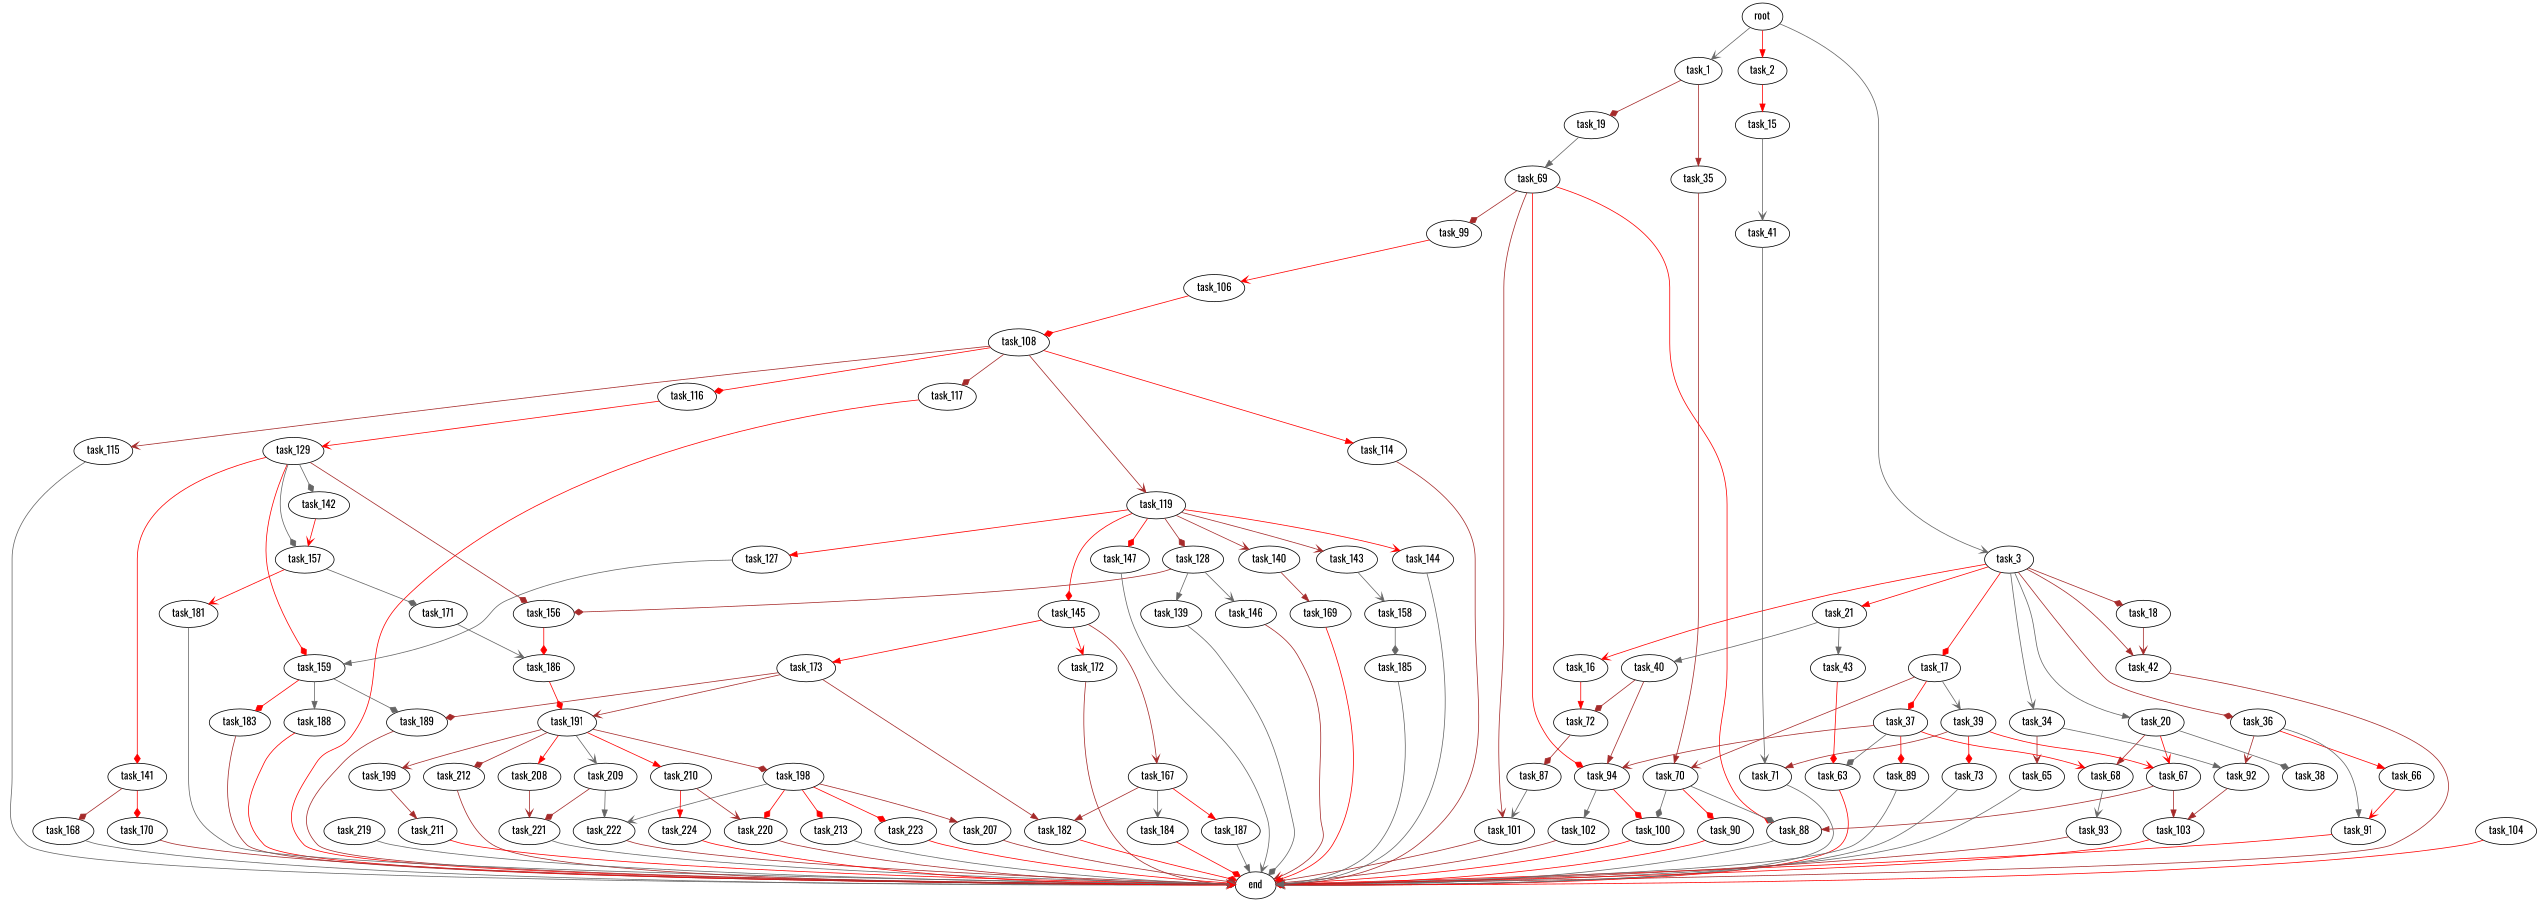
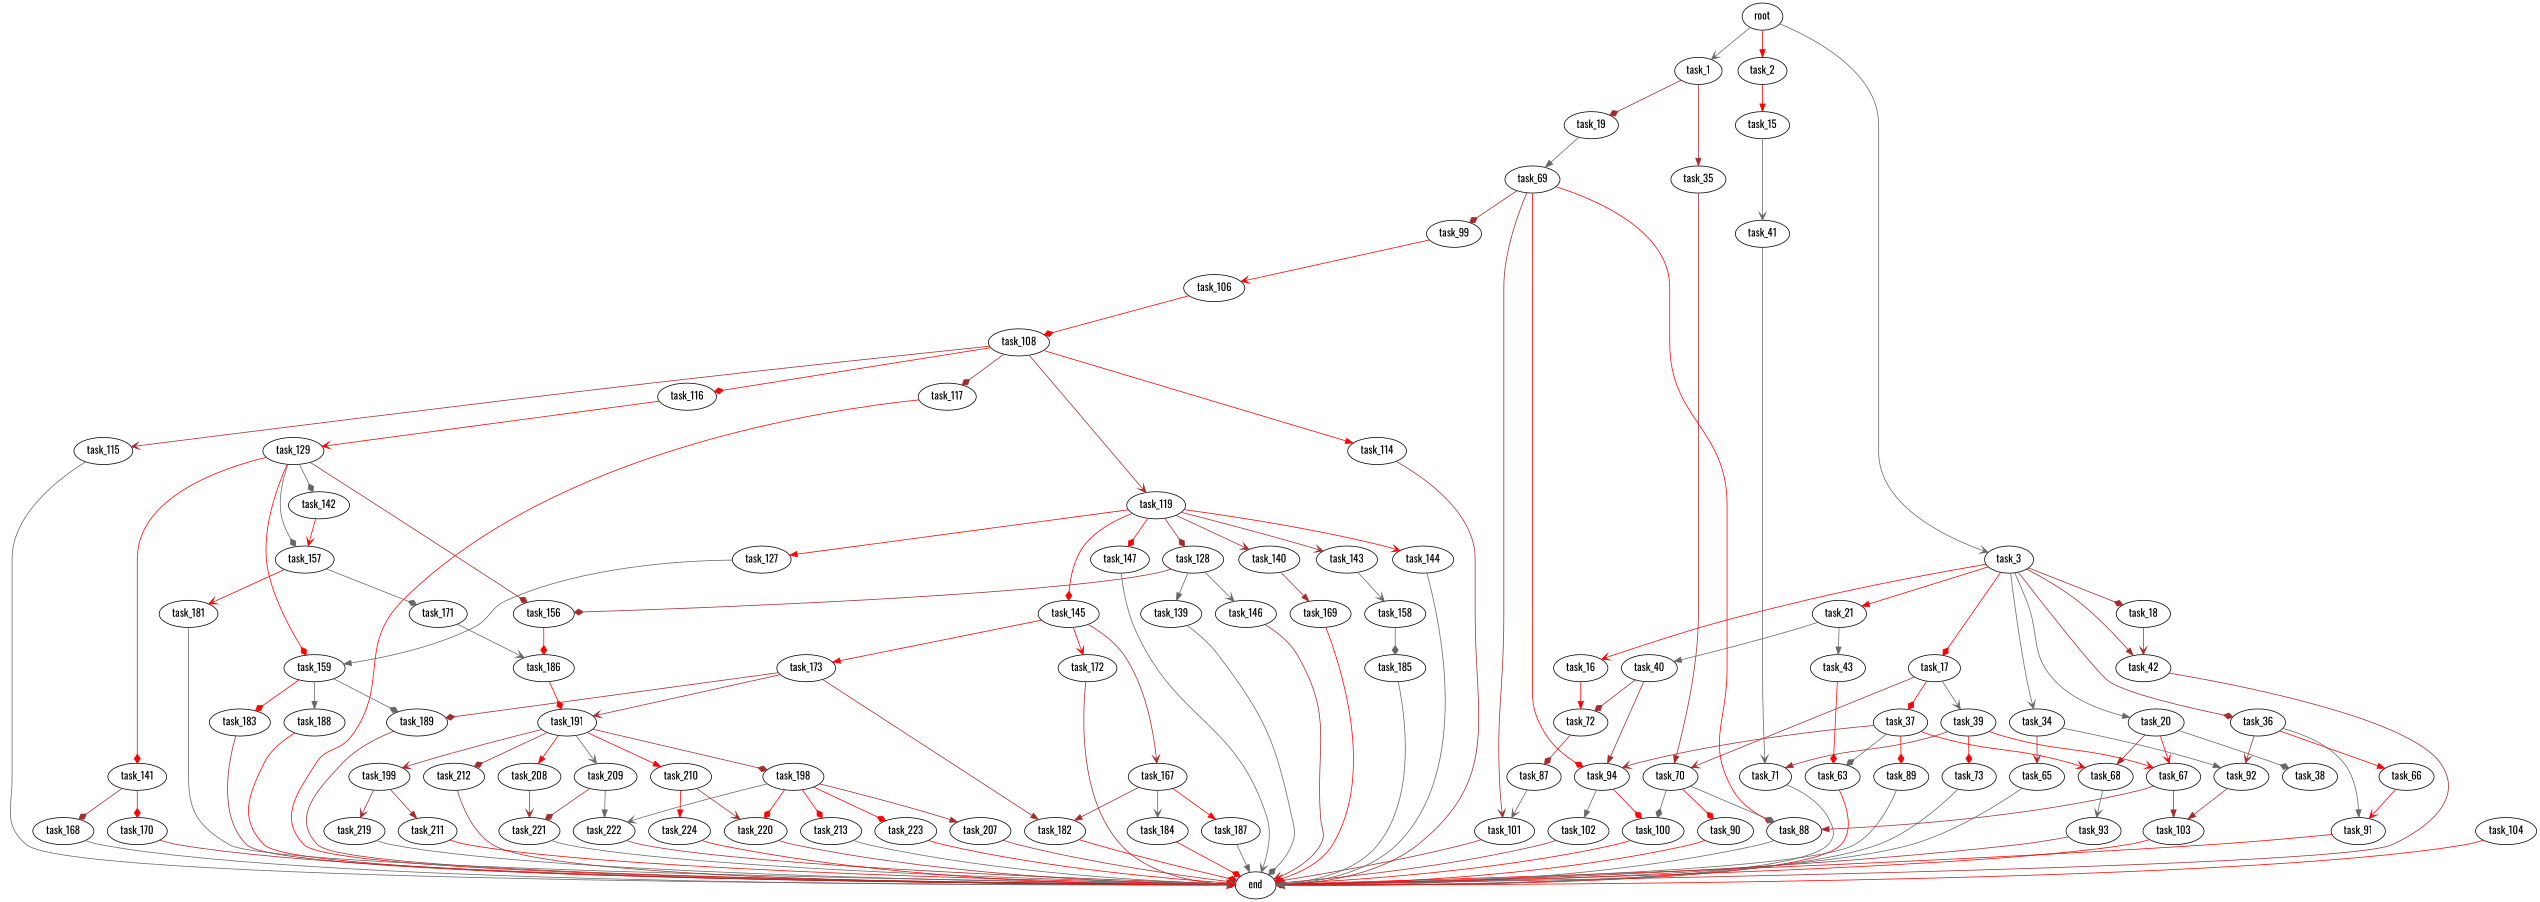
  digraph {
    fontname=Oswald
    node [fontname=Oswald]
    edge [arrowhead=diamond color=red fontname=Oswald]
    root
    task_1
    task_2
    task_3
    task_19
    task_35
    task_15
    task_16
    task_17
    task_18
    task_20
    task_21
    task_34
    task_36
    task_42
    task_69
    task_70
    task_41
    task_72
    task_37
    task_39
    task_38
    task_67
    task_68
    task_40
    task_43
    task_65
    task_92
    task_66
    task_91
    end
    task_94
    task_88
    task_99
    task_101
    task_90
    task_100
    task_71
    task_87
    task_63
    task_89
    task_73
    task_103
    task_93
    task_102
    task_106
    task_104
    task_108
    task_114
    task_115
    task_116
    task_117
    task_119
    task_129
    task_127
    task_128
    task_140
    task_143
    task_144
    task_145
    task_147
    task_159
    task_156
    task_141
    task_142
    task_157
    task_139
    task_146
    task_169
    task_158
    task_167
    task_172
    task_173
    task_183
    task_188
    task_189
    task_186
    task_168
    task_170
    task_171
    task_181
    task_185
    task_182
    task_184
    task_187
    task_191
    task_198
    task_199
    task_208
    task_209
    task_210
    task_212
    task_207
    task_213
    task_220
    task_222
    task_223
    task_211
    task_219
    task_221
    task_224
    root -> task_1 [arrowhead=vee color=gray40]
    root -> task_2 [arrowhead=normal]
    root -> task_3 [arrowhead=vee color=gray40]
    task_1 -> task_19 [color=brown]
    task_1 -> task_35 [arrowhead=normal color=brown]
    task_2 -> task_15 [arrowhead=normal]
    task_3 -> task_16 [arrowhead=vee]
    task_3 -> task_17
    task_3 -> task_18 [color=brown]
    task_3 -> task_20 [arrowhead=normal color=gray40]
    task_3 -> task_21 [arrowhead=normal]
    task_3 -> task_34 [arrowhead=vee color=gray40]
    task_3 -> task_36 [color=brown]
    task_3 -> task_42 [arrowhead=normal color=brown]
    task_19 -> task_69 [arrowhead=normal color=gray40]
    task_35 -> task_70 [arrowhead=normal color=brown]
    task_15 -> task_41 [arrowhead=vee color=gray40]
    task_16 -> task_72 [arrowhead=normal]
    task_17 -> task_70 [arrowhead=vee color=brown]
    task_17 -> task_37
    task_17 -> task_39 [arrowhead=vee color=gray40]
    task_18 -> task_42 [arrowhead=vee color=brown]
    task_20 -> task_38 [color=gray40]
    task_20 -> task_67 [arrowhead=vee]
    task_20 -> task_68 [arrowhead=normal color=brown]
    task_21 -> task_40 [arrowhead=normal color=gray40]
    task_21 -> task_43 [arrowhead=normal color=gray40]
    task_34 -> task_65 [arrowhead=vee color=brown]
    task_34 -> task_92 [arrowhead=normal color=gray40]
    task_36 -> task_92 [arrowhead=vee color=brown]
    task_36 -> task_66 [arrowhead=normal]
    task_36 -> task_91 [arrowhead=normal color=gray40]
    task_42 -> end [color=brown]
    task_69 -> task_94
    task_69 -> task_88
    task_69 -> task_99 [color=brown]
    task_69 -> task_101 [arrowhead=vee color=brown]
    task_70 -> task_88 [color=gray40]
    task_70 -> task_90
    task_70 -> task_100 [color=gray40]
    task_41 -> task_71 [arrowhead=vee color=gray40]
    task_72 -> task_87 [color=brown]
    task_37 -> task_68 [arrowhead=vee]
    task_37 -> task_94 [arrowhead=vee color=brown]
    task_37 -> task_63 [color=gray40]
    task_37 -> task_89
    task_39 -> task_67 [arrowhead=vee]
    task_39 -> task_71 [arrowhead=normal color=brown]
    task_39 -> task_73
    task_67 -> task_88 [arrowhead=normal color=brown]
    task_67 -> task_103 [arrowhead=normal color=brown]
    task_68 -> task_93 [arrowhead=vee color=gray40]
    task_40 -> task_72 [color=brown]
    task_40 -> task_94 [arrowhead=normal color=brown]
    task_43 -> task_63
    task_65 -> end [color=gray40]
    task_92 -> task_103 [arrowhead=normal color=brown]
    task_66 -> task_91 [arrowhead=vee]
    task_91 -> end [arrowhead=vee]
    task_94 -> task_100
    task_94 -> task_102 [arrowhead=normal color=gray40]
    task_88 -> end [arrowhead=vee color=gray40]
    task_99 -> task_106 [arrowhead=vee]
    task_101 -> end [arrowhead=normal color=brown]
    task_90 -> end
    task_100 -> end [arrowhead=vee]
    task_71 -> end [color=gray40]
    task_87 -> task_101 [arrowhead=vee color=gray40]
    task_63 -> end
    task_89 -> end [color=gray40]
    task_73 -> end [arrowhead=normal color=gray40]
    task_103 -> end
    task_93 -> end [color=brown]
    task_102 -> end [color=brown]
    task_106 -> task_108
    task_104 -> end
    task_108 -> task_114 [arrowhead=normal]
    task_108 -> task_115 [arrowhead=vee color=brown]
    task_108 -> task_116
    task_108 -> task_117 [color=brown]
    task_108 -> task_119 [arrowhead=vee color=brown]
    task_114 -> end [arrowhead=vee color=brown]
    task_115 -> end [color=gray40]
    task_116 -> task_129 [arrowhead=vee]
    task_117 -> end [arrowhead=normal]
    task_119 -> task_127 [arrowhead=normal]
    task_119 -> task_128 [color=brown]
    task_119 -> task_140 [arrowhead=vee color=brown]
    task_119 -> task_143 [arrowhead=vee color=brown]
    task_119 -> task_144 [arrowhead=vee]
    task_119 -> task_145
    task_119 -> task_147
    task_129 -> task_159
    task_129 -> task_156 [color=brown]
    task_129 -> task_141
    task_129 -> task_142 [color=gray40]
    task_129 -> task_157 [color=gray40]
    task_127 -> task_159 [arrowhead=normal color=gray40]
    task_128 -> task_156 [color=brown]
    task_128 -> task_139 [arrowhead=normal color=gray40]
    task_128 -> task_146 [arrowhead=vee color=gray40]
    task_140 -> task_169 [arrowhead=normal color=brown]
    task_143 -> task_158 [arrowhead=vee color=gray40]
    task_144 -> end [arrowhead=normal color=gray40]
    task_145 -> task_167 [arrowhead=vee color=brown]
    task_145 -> task_172 [arrowhead=vee]
    task_145 -> task_173 [arrowhead=normal]
    task_147 -> end [arrowhead=vee color=gray40]
    task_159 -> task_183
    task_159 -> task_188 [arrowhead=normal color=gray40]
    task_159 -> task_189 [color=gray40]
    task_156 -> task_186
    task_141 -> task_168 [color=brown]
    task_141 -> task_170
    task_142 -> task_157 [arrowhead=vee]
    task_157 -> task_171 [color=gray40]
    task_157 -> task_181 [arrowhead=vee]
    task_139 -> end [color=gray40]
    task_146 -> end [arrowhead=vee color=brown]
    task_169 -> end [arrowhead=vee]
    task_158 -> task_185 [color=gray40]
    task_167 -> task_182 [arrowhead=normal color=brown]
    task_167 -> task_184 [arrowhead=vee color=gray40]
    task_167 -> task_187 [arrowhead=normal]
    task_172 -> end [color=brown]
    task_173 -> task_189 [color=brown]
    task_173 -> task_182 [arrowhead=normal color=brown]
    task_173 -> task_191 [arrowhead=vee color=brown]
    task_183 -> end [arrowhead=normal color=brown]
    task_188 -> end [arrowhead=normal]
    task_189 -> end [arrowhead=normal color=brown]
    task_186 -> task_191
    task_168 -> end [color=gray40]
    task_170 -> end [arrowhead=normal color=brown]
    task_171 -> task_186 [arrowhead=vee color=gray40]
    task_181 -> end [arrowhead=vee color=gray40]
    task_185 -> end [arrowhead=normal color=gray40]
    task_182 -> end
    task_184 -> end
    task_187 -> end [arrowhead=normal color=gray40]
    task_191 -> task_198 [color=brown]
    task_191 -> task_199 [arrowhead=vee color=brown]
    task_191 -> task_208 [arrowhead=normal]
    task_191 -> task_209 [arrowhead=vee color=gray40]
    task_191 -> task_210 [arrowhead=normal]
    task_191 -> task_212 [color=brown]
    task_198 -> task_207 [arrowhead=normal color=brown]
    task_198 -> task_213
    task_198 -> task_220
    task_198 -> task_222 [arrowhead=vee color=gray40]
    task_198 -> task_223
    task_199 -> task_211 [arrowhead=normal color=brown]
+   task_199 -> task_219 [arrowhead=vee color=brown]
    task_208 -> task_221 [arrowhead=vee color=brown]
    task_209 -> task_222 [arrowhead=normal color=gray40]
    task_209 -> task_221 [color=brown]
    task_210 -> task_220 [arrowhead=vee color=brown]
    task_210 -> task_224 [arrowhead=normal]
    task_212 -> end [arrowhead=normal color=brown]
    task_207 -> end [color=brown]
    task_213 -> end [color=gray40]
    task_220 -> end [color=brown]
    task_222 -> end [arrowhead=vee color=brown]
    task_223 -> end [arrowhead=normal]
    task_211 -> end
    task_219 -> end [color=gray40]
    task_221 -> end [arrowhead=vee color=gray40]
    task_224 -> end [arrowhead=vee]
  }
